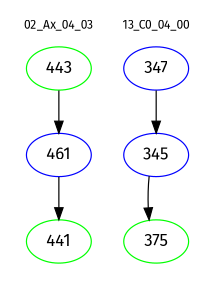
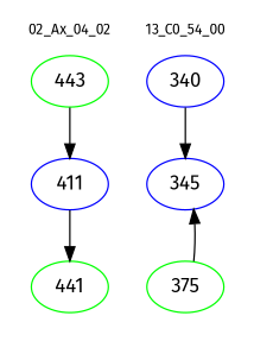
  digraph {
    fontname="Fira Sans"
    node [color=green fontname="Fira Sans"]
    edge [color=black fontname="Fira Sans"]
    n1 [label=443]
-   n2 [color=blue label=461]
+   n2 [color=blue label=411]
    n3 [label=441]
-   n4 [color=blue label=347]
+   n4 [color=blue label=340]
    n5 [color=blue label=345]
    n6 [label=375]
    subgraph cluster_1 {
      color=white
      fontsize=10
-     label="02_Ax_04_03"
+     label="02_Ax_04_02"
      n1
      n2
      n3
    }
    subgraph cluster_2 {
      color=white
      fontsize=10
-     label="13_C0_04_00"
+     label="13_C0_54_00"
      n4
      n5
      n6
    }
    n1 -> n2
    n2 -> n3
    n4 -> n5
-   n5 -> n6
+   n6 -> n5
  }
